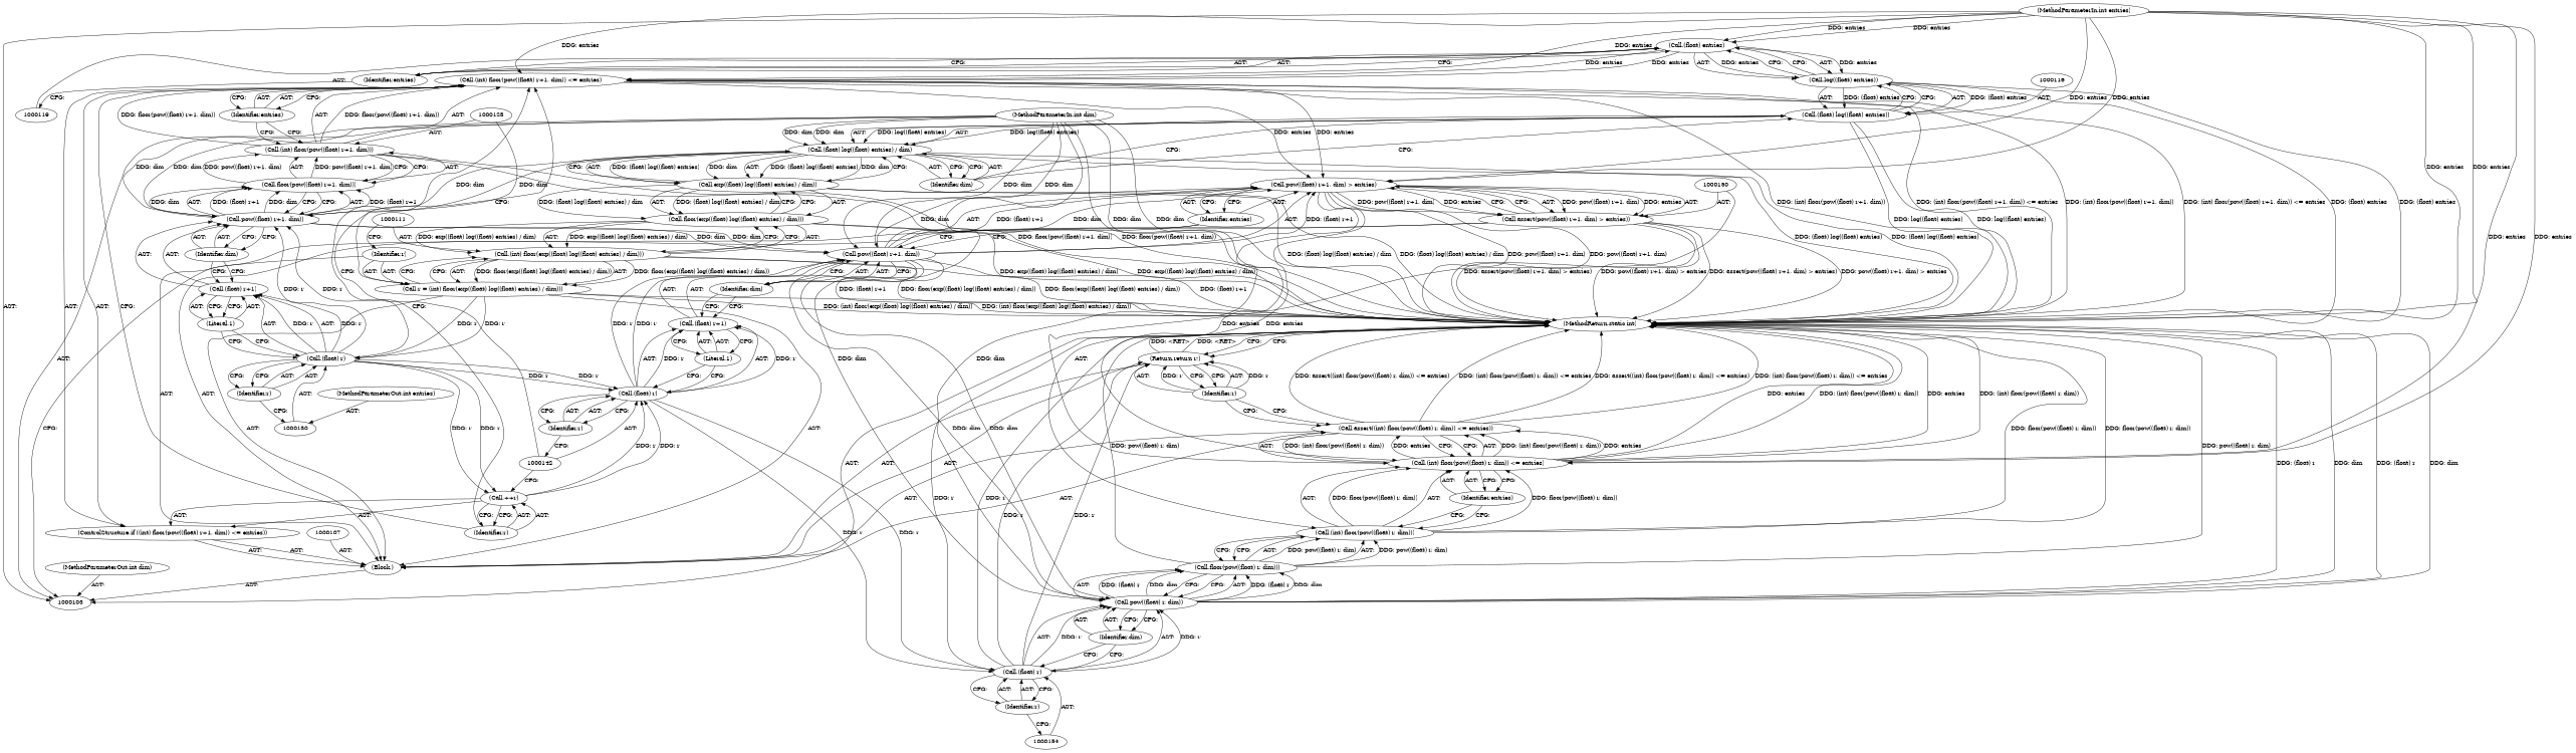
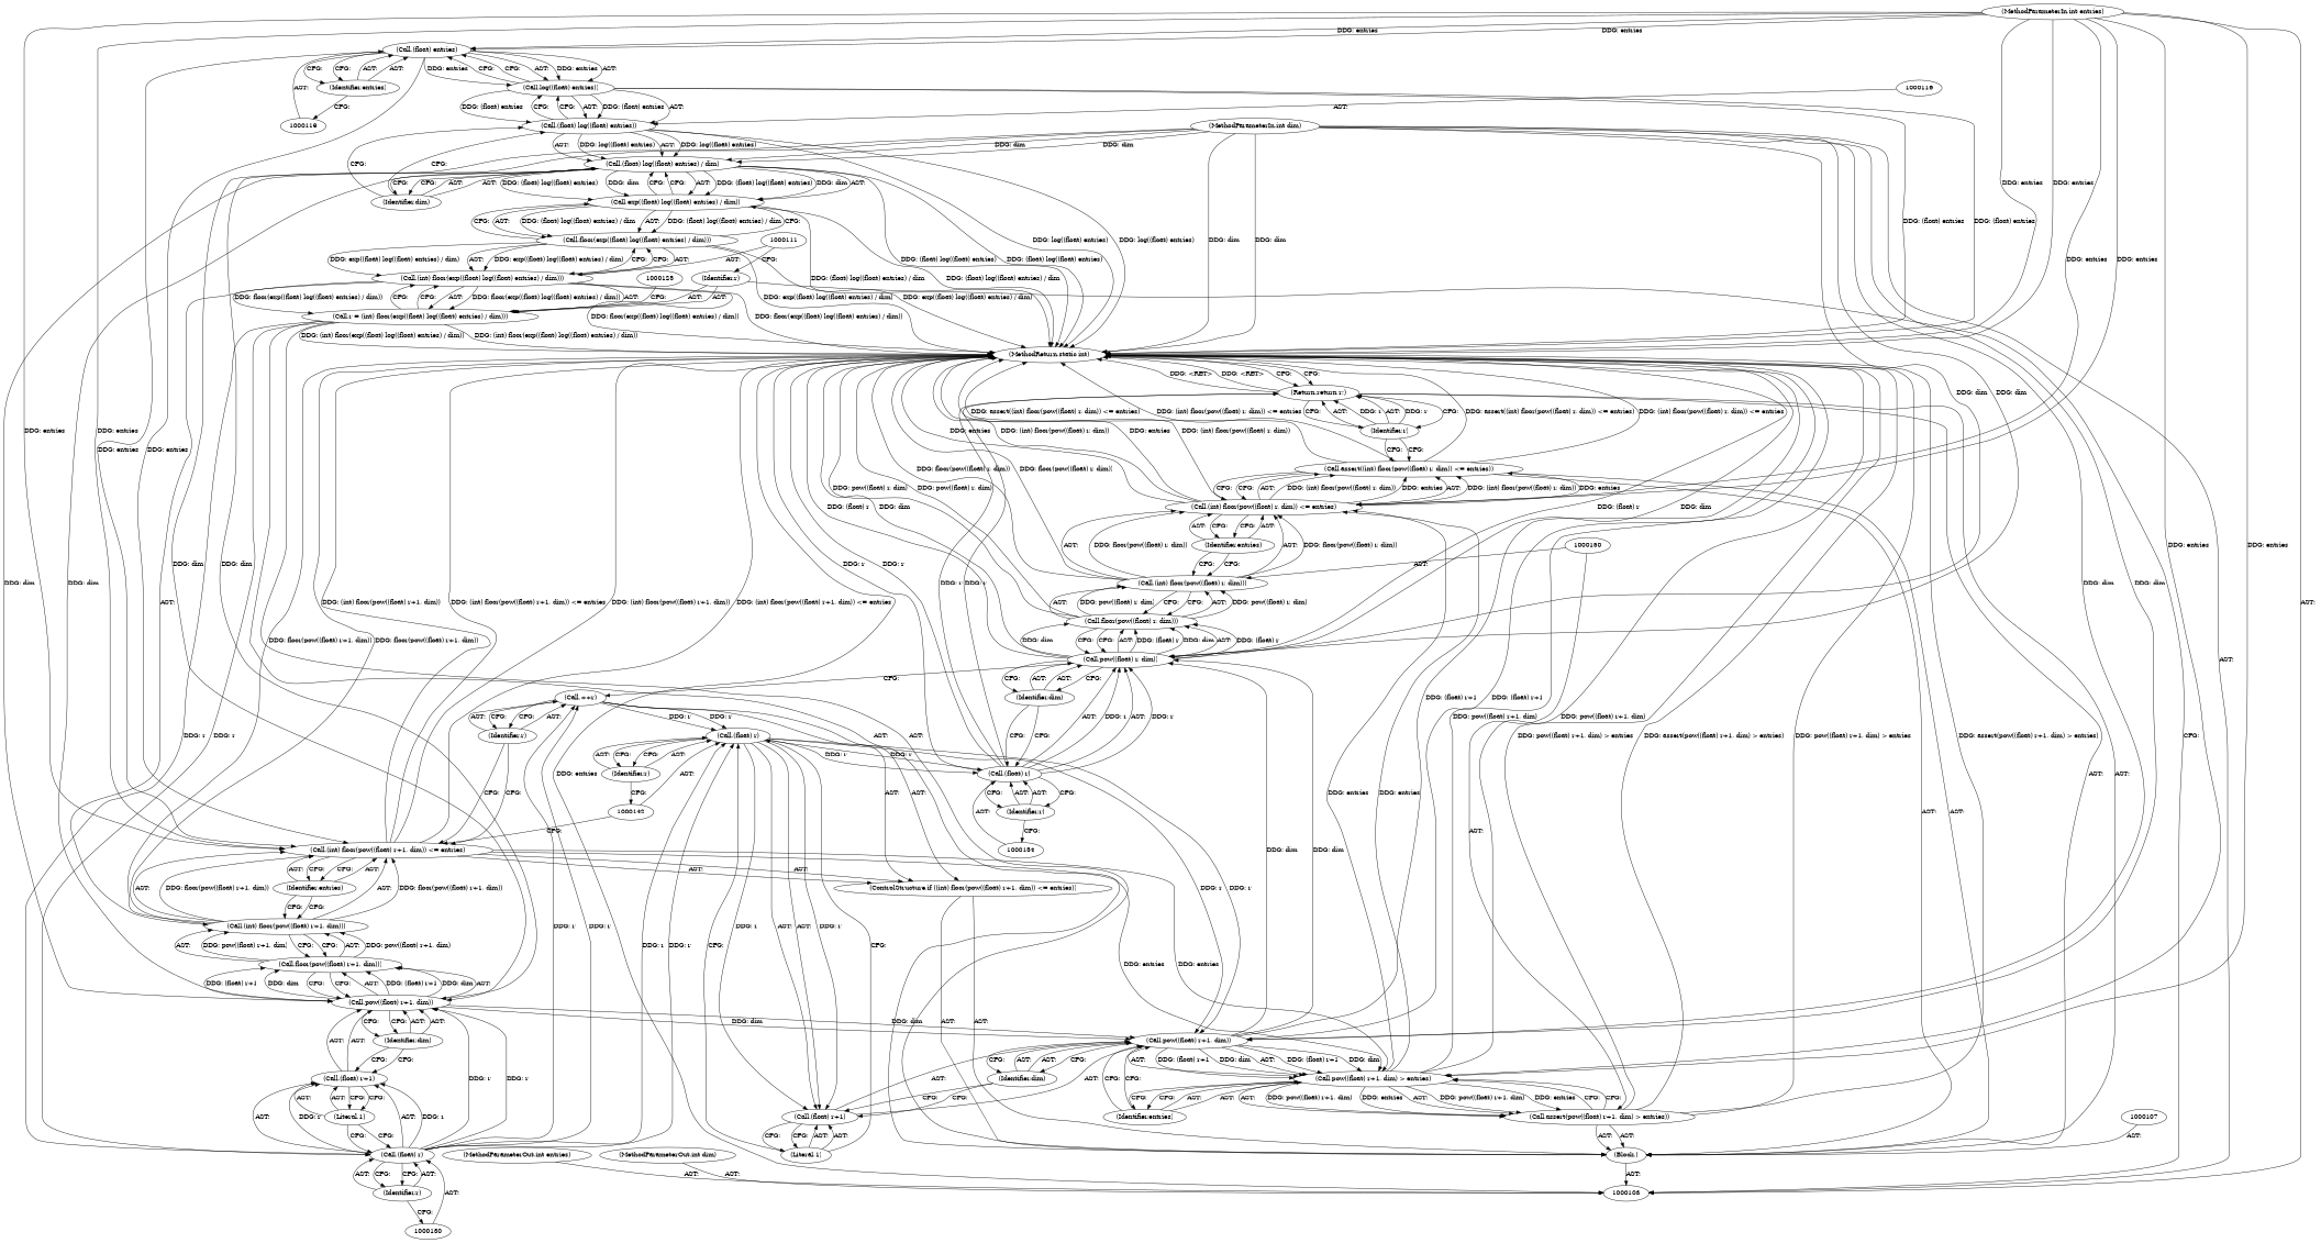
  digraph {
    n1 [label="(MethodReturn,static int)"]
    n2 [label="(Return,return r;)"]
    1000103
    n4 [label="(Block,)"]
    n5 [label="(Identifier,r)"]
    n6 [label="(MethodParameterIn,int entries)"]
    n7 [label="(Call,(float) entries)"]
    n8 [label="(Call,(int) floor(pow((float) r+1, dim)) <= entries)"]
    n9 [label="(Call,pow((float) r+1, dim) > entries)"]
    n10 [label="(Call,(int) floor(pow((float) r, dim)) <= entries)"]
    n11 [label="(Call,log((float) entries))"]
    n12 [label="(Identifier,entries)"]
    n13 [label="(ControlStructure,if ((int) floor(pow((float) r+1, dim)) <= entries))"]
    n14 [label="(Identifier,entries)"]
    n15 [label="(Call,assert(pow((float) r+1, dim) > entries))"]
    n16 [label="(Identifier,entries)"]
    n17 [label="(Call,assert((int) floor(pow((float) r, dim)) <= entries))"]
    n18 [label="(Identifier,entries)"]
    n19 [label="(MethodParameterOut,int entries)"]
    n20 [label="(MethodParameterIn,int dim)"]
    n21 [label="(Call,(float) log((float) entries) / dim)"]
    n22 [label="(Call,pow((float) r+1, dim))"]
    n23 [label="(Call,pow((float) r+1, dim))"]
    n24 [label="(Call,pow((float) r, dim))"]
    n25 [label="(Call,exp((float) log((float) entries) / dim))"]
    n26 [label="(Identifier,dim)"]
    n27 [label="(Call,floor(pow((float) r+1, dim)))"]
    n28 [label="(Identifier,dim)"]
    n29 [label="(Identifier,dim)"]
    n30 [label="(Call,floor(pow((float) r, dim)))"]
    n31 [label="(Identifier,dim)"]
    n32 [label="(MethodParameterOut,int dim)"]
    n33 [label="(Call,(int) floor(exp((float) log((float) entries) / dim)))"]
    n34 [label="(Call,floor(exp((float) log((float) entries) / dim)))"]
    n35 [label="(Call,r = (int) floor(exp((float) log((float) entries) / dim)))"]
    n36 [label="(Call,(float) r)"]
    n37 [label="(Call,(float) log((float) entries))"]
    1000119
    n39 [label="(Call,(float) r+1)"]
    n40 [label="(Identifier,r)"]
    n41 [label="(Call,++r)"]
    n42 [label="(Call,(float) r)"]
    n43 [label="(Identifier,r)"]
    n44 [label="(Call,(int) floor(pow((float) r+1, dim)))"]
    n45 [label="(Literal,1)"]
    1000130
    n47 [label="(Identifier,r)"]
    n48 [label="(Call,(float) r+1)"]
    n49 [label="(Identifier,r)"]
    n50 [label="(Call,(float) r)"]
    n51 [label="(Literal,1)"]
    1000142
    n53 [label="(Identifier,r)"]
    n54 [label="(Call,(int) floor(pow((float) r, dim)))"]
    1000154
    1000107
    1000111
    1000116
    1000125
    1000150
    n1 -> n2 [label="CFG: "]
    n1 -> n2 [label="CFG: "]
-   n1 -> 1000103 [label="AST: "]
+   n1 -> 1000103 [label="DDG: entries"]
    n2 -> n1 [label="DDG: <RET>"]
    n2 -> n1 [label="DDG: <RET>"]
    n2 -> n4 [label="AST: "]
    n2 -> n4 [label="AST: "]
    n2 -> n5 [label="CFG: "]
    n2 -> n5 [label="CFG: "]
    n4 -> 1000103 [label="AST: "]
    n5 -> n2 [label="AST: "]
    n5 -> n2 [label="DDG: r"]
    n5 -> n2 [label="AST: "]
    n5 -> n2 [label="DDG: r"]
    n5 -> n17 [label="CFG: "]
    n5 -> n17 [label="CFG: "]
    n6 -> n1 [label="DDG: entries"]
    n6 -> n1 [label="DDG: entries"]
    n6 -> 1000103 [label="AST: "]
    n6 -> n7 [label="DDG: entries"]
    n6 -> n7 [label="DDG: entries"]
    n6 -> n8 [label="DDG: entries"]
    n6 -> n8 [label="DDG: entries"]
    n6 -> n9 [label="DDG: entries"]
    n6 -> n9 [label="DDG: entries"]
    n6 -> n10 [label="DDG: entries"]
    n6 -> n10 [label="DDG: entries"]
    n7 -> n8 [label="DDG: entries"]
    n7 -> n8 [label="DDG: entries"]
    n7 -> n11 [label="AST: "]
    n7 -> n11 [label="DDG: entries"]
    n7 -> n11 [label="AST: "]
    n7 -> n11 [label="DDG: entries"]
    n7 -> n12 [label="CFG: "]
    n7 -> n12 [label="CFG: "]
    n8 -> n1 [label="DDG: (int) floor(pow((float) r+1, dim))"]
    n8 -> n1 [label="DDG: (int) floor(pow((float) r+1, dim)) <= entries"]
    n8 -> n1 [label="DDG: (int) floor(pow((float) r+1, dim))"]
    n8 -> n1 [label="DDG: (int) floor(pow((float) r+1, dim)) <= entries"]
    n8 -> n9 [label="DDG: entries"]
    n8 -> n9 [label="DDG: entries"]
    n8 -> n13 [label="AST: "]
    n8 -> n13 [label="AST: "]
    n8 -> n14 [label="CFG: "]
    n8 -> n14 [label="CFG: "]
    n9 -> n1 [label="DDG: pow((float) r+1, dim)"]
    n9 -> n1 [label="DDG: pow((float) r+1, dim)"]
    n9 -> n10 [label="DDG: entries"]
    n9 -> n10 [label="DDG: entries"]
    n9 -> n15 [label="AST: "]
    n9 -> n15 [label="DDG: pow((float) r+1, dim)"]
    n9 -> n15 [label="DDG: entries"]
    n9 -> n15 [label="AST: "]
    n9 -> n15 [label="DDG: pow((float) r+1, dim)"]
    n9 -> n15 [label="DDG: entries"]
    n9 -> n16 [label="CFG: "]
    n9 -> n16 [label="CFG: "]
    n10 -> n1 [label="DDG: entries"]
    n10 -> n1 [label="DDG: (int) floor(pow((float) r, dim))"]
    n10 -> n1 [label="DDG: entries"]
    n10 -> n1 [label="DDG: (int) floor(pow((float) r, dim))"]
    n10 -> n17 [label="AST: "]
    n10 -> n17 [label="DDG: (int) floor(pow((float) r, dim))"]
    n10 -> n17 [label="DDG: entries"]
    n10 -> n17 [label="AST: "]
    n10 -> n17 [label="DDG: (int) floor(pow((float) r, dim))"]
    n10 -> n17 [label="DDG: entries"]
    n10 -> n18 [label="CFG: "]
    n10 -> n18 [label="CFG: "]
    n11 -> n1 [label="DDG: (float) entries"]
    n11 -> n1 [label="DDG: (float) entries"]
    n11 -> n7 [label="CFG: "]
    n11 -> n7 [label="CFG: "]
    n11 -> n37 [label="AST: "]
    n11 -> n37 [label="DDG: (float) entries"]
    n11 -> n37 [label="AST: "]
    n11 -> n37 [label="DDG: (float) entries"]
    n12 -> n7 [label="AST: "]
    n12 -> n7 [label="AST: "]
    n12 -> 1000119 [label="CFG: "]
    n13 -> n4 [label="AST: "]
    n13 -> n4 [label="AST: "]
    n14 -> n8 [label="AST: "]
    n14 -> n8 [label="AST: "]
    n14 -> n44 [label="CFG: "]
    n14 -> n44 [label="CFG: "]
    n15 -> n1 [label="DDG: assert(pow((float) r+1, dim) > entries)"]
    n15 -> n1 [label="DDG: pow((float) r+1, dim) > entries"]
    n15 -> n1 [label="DDG: assert(pow((float) r+1, dim) > entries)"]
    n15 -> n1 [label="DDG: pow((float) r+1, dim) > entries"]
    n15 -> n4 [label="AST: "]
    n15 -> n4 [label="AST: "]
    n15 -> n9 [label="CFG: "]
    n15 -> n9 [label="CFG: "]
    n16 -> n9 [label="AST: "]
    n16 -> n9 [label="AST: "]
    n16 -> n23 [label="CFG: "]
    n16 -> n23 [label="CFG: "]
    n17 -> n1 [label="DDG: assert((int) floor(pow((float) r, dim)) <= entries)"]
    n17 -> n1 [label="DDG: (int) floor(pow((float) r, dim)) <= entries"]
    n17 -> n1 [label="DDG: assert((int) floor(pow((float) r, dim)) <= entries)"]
    n17 -> n1 [label="DDG: (int) floor(pow((float) r, dim)) <= entries"]
    n17 -> n4 [label="AST: "]
    n17 -> n4 [label="AST: "]
    n17 -> n10 [label="CFG: "]
    n17 -> n10 [label="CFG: "]
    n18 -> n10 [label="AST: "]
    n18 -> n10 [label="AST: "]
    n18 -> n54 [label="CFG: "]
    n18 -> n54 [label="CFG: "]
-   n19 -> 1000130 [label="AST: "]
+   n19 -> 1000103 [label="AST: "]
    n20 -> n1 [label="DDG: dim"]
    n20 -> n1 [label="DDG: dim"]
    n20 -> 1000103 [label="AST: "]
    n20 -> n21 [label="DDG: dim"]
    n20 -> n21 [label="DDG: dim"]
    n20 -> n22 [label="DDG: dim"]
    n20 -> n22 [label="DDG: dim"]
    n20 -> n23 [label="DDG: dim"]
    n20 -> n23 [label="DDG: dim"]
    n20 -> n24 [label="DDG: dim"]
    n20 -> n24 [label="DDG: dim"]
    n21 -> n1 [label="DDG: (float) log((float) entries)"]
    n21 -> n1 [label="DDG: (float) log((float) entries)"]
    n21 -> n22 [label="DDG: dim"]
    n21 -> n22 [label="DDG: dim"]
    n21 -> n25 [label="AST: "]
    n21 -> n25 [label="DDG: (float) log((float) entries)"]
    n21 -> n25 [label="DDG: dim"]
    n21 -> n25 [label="AST: "]
    n21 -> n25 [label="DDG: (float) log((float) entries)"]
    n21 -> n25 [label="DDG: dim"]
    n21 -> n26 [label="CFG: "]
    n21 -> n26 [label="CFG: "]
    n22 -> n23 [label="DDG: dim"]
    n22 -> n23 [label="DDG: dim"]
    n22 -> n27 [label="AST: "]
    n22 -> n27 [label="DDG: (float) r+1"]
    n22 -> n27 [label="DDG: dim"]
    n22 -> n27 [label="AST: "]
    n22 -> n27 [label="DDG: (float) r+1"]
    n22 -> n27 [label="DDG: dim"]
    n22 -> n28 [label="CFG: "]
    n22 -> n28 [label="CFG: "]
    n23 -> n1 [label="DDG: (float) r+1"]
    n23 -> n1 [label="DDG: (float) r+1"]
    n23 -> n9 [label="AST: "]
    n23 -> n9 [label="DDG: (float) r+1"]
    n23 -> n9 [label="DDG: dim"]
    n23 -> n9 [label="AST: "]
    n23 -> n9 [label="DDG: (float) r+1"]
    n23 -> n9 [label="DDG: dim"]
    n23 -> n24 [label="DDG: dim"]
    n23 -> n24 [label="DDG: dim"]
    n23 -> n29 [label="CFG: "]
    n23 -> n29 [label="CFG: "]
    n24 -> n1 [label="DDG: (float) r"]
    n24 -> n1 [label="DDG: dim"]
    n24 -> n1 [label="DDG: (float) r"]
    n24 -> n1 [label="DDG: dim"]
    n24 -> n30 [label="AST: "]
    n24 -> n30 [label="DDG: (float) r"]
    n24 -> n30 [label="DDG: dim"]
    n24 -> n30 [label="AST: "]
    n24 -> n30 [label="DDG: (float) r"]
    n24 -> n30 [label="DDG: dim"]
    n24 -> n31 [label="CFG: "]
    n24 -> n31 [label="CFG: "]
    n25 -> n1 [label="DDG: (float) log((float) entries) / dim"]
    n25 -> n1 [label="DDG: (float) log((float) entries) / dim"]
    n25 -> n21 [label="CFG: "]
    n25 -> n21 [label="CFG: "]
    n25 -> n34 [label="AST: "]
    n25 -> n34 [label="DDG: (float) log((float) entries) / dim"]
    n25 -> n34 [label="AST: "]
    n25 -> n34 [label="DDG: (float) log((float) entries) / dim"]
    n26 -> n21 [label="AST: "]
    n26 -> n21 [label="AST: "]
    n26 -> n37 [label="CFG: "]
    n26 -> n37 [label="CFG: "]
    n27 -> n22 [label="CFG: "]
    n27 -> n22 [label="CFG: "]
    n27 -> n44 [label="AST: "]
    n27 -> n44 [label="DDG: pow((float) r+1, dim)"]
    n27 -> n44 [label="AST: "]
    n27 -> n44 [label="DDG: pow((float) r+1, dim)"]
    n28 -> n22 [label="AST: "]
    n28 -> n22 [label="AST: "]
    n28 -> n39 [label="CFG: "]
    n28 -> n39 [label="CFG: "]
    n29 -> n23 [label="AST: "]
    n29 -> n23 [label="AST: "]
    n29 -> n48 [label="CFG: "]
    n29 -> n48 [label="CFG: "]
    n30 -> n1 [label="DDG: pow((float) r, dim)"]
    n30 -> n1 [label="DDG: pow((float) r, dim)"]
    n30 -> n24 [label="CFG: "]
    n30 -> n24 [label="CFG: "]
    n30 -> n54 [label="AST: "]
    n30 -> n54 [label="DDG: pow((float) r, dim)"]
    n30 -> n54 [label="AST: "]
    n30 -> n54 [label="DDG: pow((float) r, dim)"]
    n31 -> n24 [label="AST: "]
    n31 -> n24 [label="AST: "]
    n31 -> n50 [label="CFG: "]
    n31 -> n50 [label="CFG: "]
    n32 -> 1000103 [label="AST: "]
    n33 -> n1 [label="DDG: floor(exp((float) log((float) entries) / dim))"]
    n33 -> n1 [label="DDG: floor(exp((float) log((float) entries) / dim))"]
    n33 -> n34 [label="CFG: "]
    n33 -> n34 [label="CFG: "]
    n33 -> n35 [label="AST: "]
    n33 -> n35 [label="DDG: floor(exp((float) log((float) entries) / dim))"]
    n33 -> n35 [label="AST: "]
    n33 -> n35 [label="DDG: floor(exp((float) log((float) entries) / dim))"]
    n34 -> n1 [label="DDG: exp((float) log((float) entries) / dim)"]
    n34 -> n1 [label="DDG: exp((float) log((float) entries) / dim)"]
    n34 -> n25 [label="CFG: "]
    n34 -> n25 [label="CFG: "]
    n34 -> n33 [label="AST: "]
    n34 -> n33 [label="DDG: exp((float) log((float) entries) / dim)"]
    n34 -> n33 [label="AST: "]
    n34 -> n33 [label="DDG: exp((float) log((float) entries) / dim)"]
    n35 -> n1 [label="DDG: (int) floor(exp((float) log((float) entries) / dim))"]
    n35 -> n1 [label="DDG: (int) floor(exp((float) log((float) entries) / dim))"]
    n35 -> n4 [label="AST: "]
    n35 -> n4 [label="AST: "]
    n35 -> n33 [label="CFG: "]
    n35 -> n33 [label="CFG: "]
    n35 -> n36 [label="DDG: r"]
    n35 -> n36 [label="DDG: r"]
    n36 -> n22 [label="DDG: r"]
    n36 -> n22 [label="DDG: r"]
    n36 -> n39 [label="AST: "]
    n36 -> n39 [label="DDG: r"]
    n36 -> n39 [label="AST: "]
    n36 -> n39 [label="DDG: r"]
    n36 -> n40 [label="CFG: "]
    n36 -> n40 [label="CFG: "]
    n36 -> n41 [label="DDG: r"]
    n36 -> n41 [label="DDG: r"]
    n36 -> n42 [label="DDG: r"]
    n36 -> n42 [label="DDG: r"]
    n37 -> n1 [label="DDG: log((float) entries)"]
    n37 -> n1 [label="DDG: log((float) entries)"]
    n37 -> n11 [label="CFG: "]
    n37 -> n11 [label="CFG: "]
    n37 -> n21 [label="AST: "]
    n37 -> n21 [label="DDG: log((float) entries)"]
    n37 -> n21 [label="AST: "]
    n37 -> n21 [label="DDG: log((float) entries)"]
    1000119 -> n7 [label="AST: "]
    n39 -> n22 [label="AST: "]
    n39 -> n22 [label="AST: "]
    n39 -> n45 [label="CFG: "]
    n39 -> n45 [label="CFG: "]
    n40 -> n36 [label="AST: "]
    n40 -> n36 [label="AST: "]
    n40 -> 1000130 [label="CFG: "]
    n41 -> n13 [label="AST: "]
    n41 -> n13 [label="AST: "]
    n41 -> n42 [label="DDG: r"]
    n41 -> n42 [label="DDG: r"]
    n41 -> n47 [label="CFG: "]
    n41 -> n47 [label="CFG: "]
    n42 -> n23 [label="DDG: r"]
    n42 -> n23 [label="DDG: r"]
    n42 -> n48 [label="AST: "]
    n42 -> n48 [label="DDG: r"]
    n42 -> n48 [label="AST: "]
    n42 -> n48 [label="DDG: r"]
    n42 -> n49 [label="CFG: "]
    n42 -> n49 [label="CFG: "]
    n42 -> n50 [label="DDG: r"]
    n42 -> n50 [label="DDG: r"]
    n43 -> 1000103 [label="CFG: "]
    n43 -> n35 [label="AST: "]
    n43 -> n35 [label="AST: "]
    n44 -> n1 [label="DDG: floor(pow((float) r+1, dim))"]
    n44 -> n1 [label="DDG: floor(pow((float) r+1, dim))"]
    n44 -> n8 [label="AST: "]
    n44 -> n8 [label="DDG: floor(pow((float) r+1, dim))"]
    n44 -> n8 [label="AST: "]
    n44 -> n8 [label="DDG: floor(pow((float) r+1, dim))"]
    n44 -> n27 [label="CFG: "]
    n44 -> n27 [label="CFG: "]
    n45 -> n36 [label="CFG: "]
    n45 -> n36 [label="CFG: "]
    n45 -> n39 [label="AST: "]
    n45 -> n39 [label="AST: "]
    1000130 -> n36 [label="AST: "]
    n47 -> n8 [label="CFG: "]
    n47 -> n8 [label="CFG: "]
    n47 -> n41 [label="AST: "]
    n47 -> n41 [label="AST: "]
    n48 -> n23 [label="AST: "]
    n48 -> n23 [label="AST: "]
    n48 -> n51 [label="CFG: "]
    n48 -> n51 [label="CFG: "]
    n49 -> n42 [label="AST: "]
    n49 -> n42 [label="AST: "]
    n49 -> 1000142 [label="CFG: "]
    n50 -> n1 [label="DDG: r"]
    n50 -> n1 [label="DDG: r"]
    n50 -> n2 [label="DDG: r"]
    n50 -> n2 [label="DDG: r"]
    n50 -> n24 [label="AST: "]
    n50 -> n24 [label="DDG: r"]
    n50 -> n24 [label="AST: "]
    n50 -> n24 [label="DDG: r"]
    n50 -> n53 [label="CFG: "]
    n50 -> n53 [label="CFG: "]
    n51 -> n42 [label="CFG: "]
    n51 -> n42 [label="CFG: "]
    n51 -> n48 [label="AST: "]
    n51 -> n48 [label="AST: "]
    1000142 -> n8 [label="CFG: "]
-   1000142 -> n41 [label="CFG: "]
+   n24 -> n41 [label="CFG: "]
    1000142 -> n42 [label="AST: "]
    n53 -> n50 [label="AST: "]
    n53 -> n50 [label="AST: "]
    n53 -> 1000154 [label="CFG: "]
    n54 -> n1 [label="DDG: floor(pow((float) r, dim))"]
    n54 -> n1 [label="DDG: floor(pow((float) r, dim))"]
    n54 -> n10 [label="AST: "]
    n54 -> n10 [label="DDG: floor(pow((float) r, dim))"]
    n54 -> n10 [label="AST: "]
    n54 -> n10 [label="DDG: floor(pow((float) r, dim))"]
    n54 -> n30 [label="CFG: "]
    n54 -> n30 [label="CFG: "]
    1000154 -> n50 [label="AST: "]
    1000107 -> n4 [label="AST: "]
    1000111 -> n33 [label="AST: "]
    1000111 -> n43 [label="CFG: "]
    1000116 -> n37 [label="AST: "]
    1000125 -> n35 [label="CFG: "]
-   1000125 -> n44 [label="AST: "]
+   n33 -> n44 [label="AST: "]
    1000150 -> n15 [label="AST: "]
    1000150 -> n54 [label="AST: "]
  }
